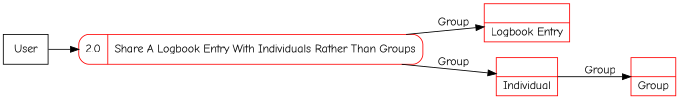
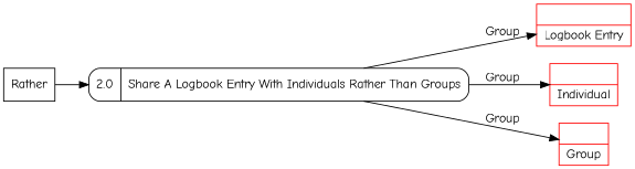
  digraph {
    fontname="Comic Neue"
    rankdir=LR
    node [color=red fontname="Comic Neue" shape=record]
    edge [fontname="Comic Neue"]
    n1 [label="<f0>  |<f1> Logbook Entry "]
    n2 [label="<f0>  |<f1> Individual "]
    n3 [label="<f0>  |<f1> Group "]
-   n4 [label=User shape=box color=""]
-   n5 [label="{<f0> 2.0|<f1> Share A Logbook Entry With Individuals Rather Than Groups }" shape=Mrecord]
+   n4 [label=Rather shape=box color=""]
+   n5 [label="{<f0> 2.0|<f1> Share A Logbook Entry With Individuals Rather Than Groups }" shape=Mrecord color=""]
    n4 -> n5
    n5 -> n1 [label=Group]
    n5 -> n2 [label=Group]
-   n2 -> n3 [label=Group]
+   n5 -> n3 [label=Group]
  }
